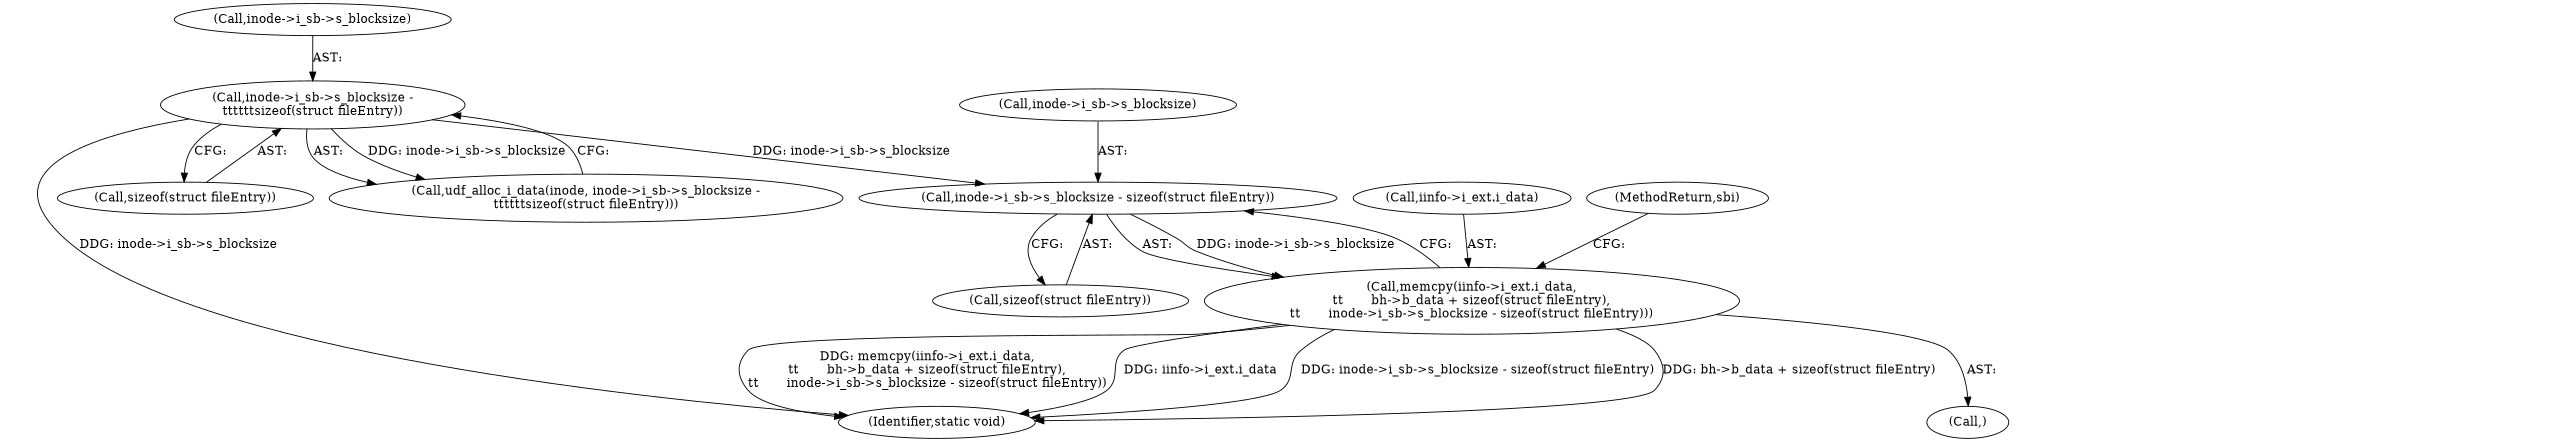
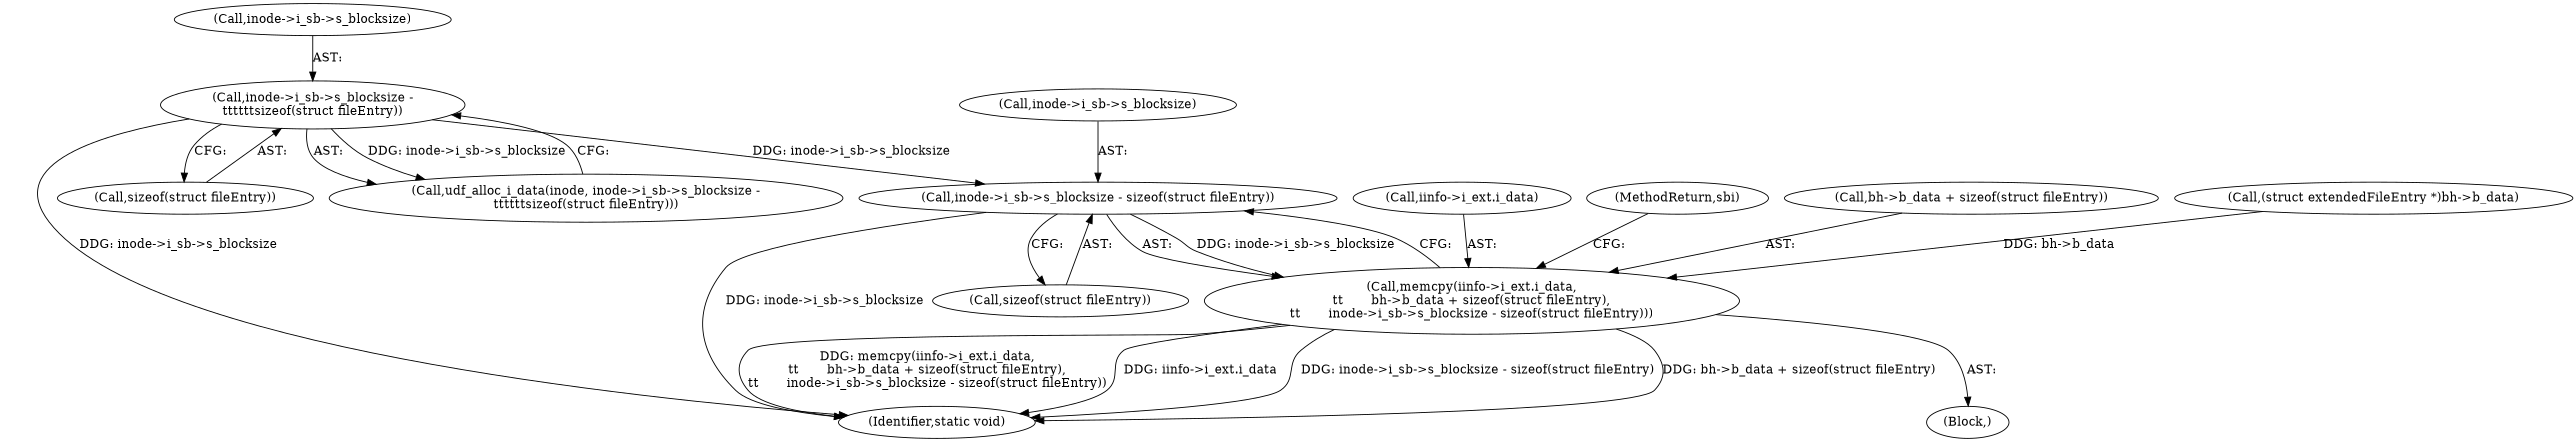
  digraph {
    n1 [label="(Call,inode->i_sb->s_blocksize - sizeof(struct fileEntry))"]
    n2 [label="(Call,memcpy(iinfo->i_ext.i_data,\n\t\t       bh->b_data + sizeof(struct fileEntry),\n\t\t       inode->i_sb->s_blocksize - sizeof(struct fileEntry)))"]
    n3 [label="(Call,sizeof(struct fileEntry))"]
    n4 [label="(Identifier,static void)"]
-   n5 [label="(Call,)"]
+   n5 [label="(Block,)"]
    n6 [label="(Call,inode->i_sb->s_blocksize -\n\t\t\t\t\t\tsizeof(struct fileEntry))"]
    n7 [label="(Call,sizeof(struct fileEntry))"]
    n8 [label="(Call,udf_alloc_i_data(inode, inode->i_sb->s_blocksize -\n\t\t\t\t\t\tsizeof(struct fileEntry)))"]
    n9 [label="(Call,inode->i_sb->s_blocksize)"]
    n10 [label="(Call,iinfo->i_ext.i_data)"]
    n11 [label="(MethodReturn,sbi)"]
+   n12 [label="(Call,bh->b_data + sizeof(struct fileEntry))"]
+   n13 [label="(Call,(struct extendedFileEntry *)bh->b_data)"]
    n14 [label="(Call,inode->i_sb->s_blocksize)"]
    n1 -> n2 [label="AST: "]
    n1 -> n2 [label="DDG: inode->i_sb->s_blocksize"]
    n1 -> n3 [label="CFG: "]
+   n1 -> n4 [label="DDG: inode->i_sb->s_blocksize"]
    n2 -> n1 [label="CFG: "]
    n2 -> n4 [label="DDG: inode->i_sb->s_blocksize - sizeof(struct fileEntry)"]
    n2 -> n4 [label="DDG: bh->b_data + sizeof(struct fileEntry)"]
    n2 -> n4 [label="DDG: memcpy(iinfo->i_ext.i_data,\n\t\t       bh->b_data + sizeof(struct fileEntry),\n\t\t       inode->i_sb->s_blocksize - sizeof(struct fileEntry))"]
    n2 -> n4 [label="DDG: iinfo->i_ext.i_data"]
    n2 -> n5 [label="AST: "]
    n3 -> n1 [label="AST: "]
    n6 -> n1 [label="DDG: inode->i_sb->s_blocksize"]
    n6 -> n4 [label="DDG: inode->i_sb->s_blocksize"]
    n6 -> n7 [label="CFG: "]
    n6 -> n8 [label="AST: "]
    n6 -> n8 [label="DDG: inode->i_sb->s_blocksize"]
    n7 -> n6 [label="AST: "]
    n8 -> n6 [label="CFG: "]
    n9 -> n1 [label="AST: "]
    n10 -> n2 [label="AST: "]
    n11 -> n2 [label="CFG: "]
+   n12 -> n2 [label="AST: "]
+   n13 -> n2 [label="DDG: bh->b_data"]
    n14 -> n6 [label="AST: "]
  }
